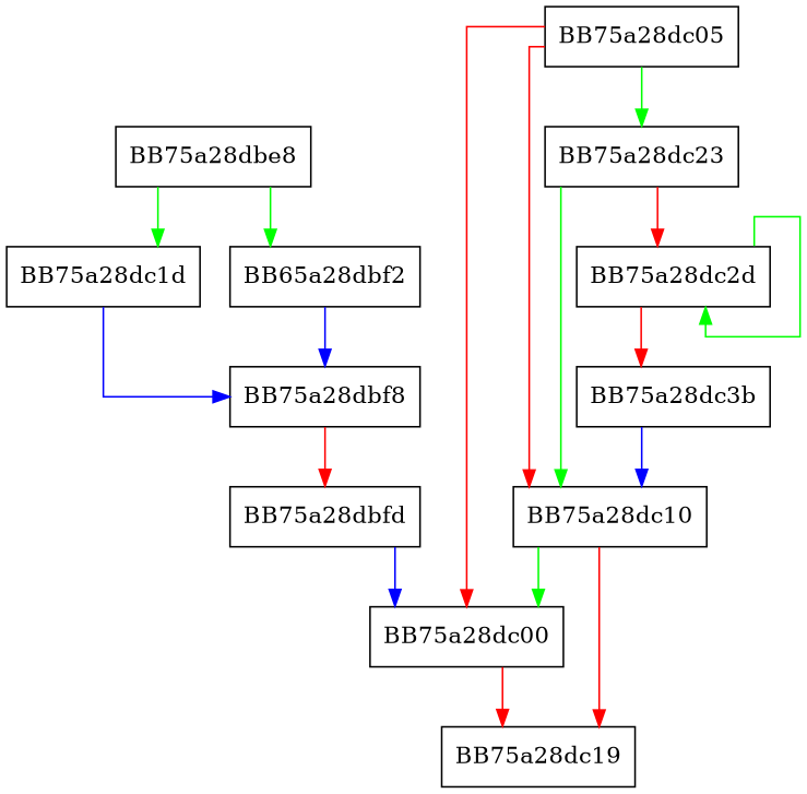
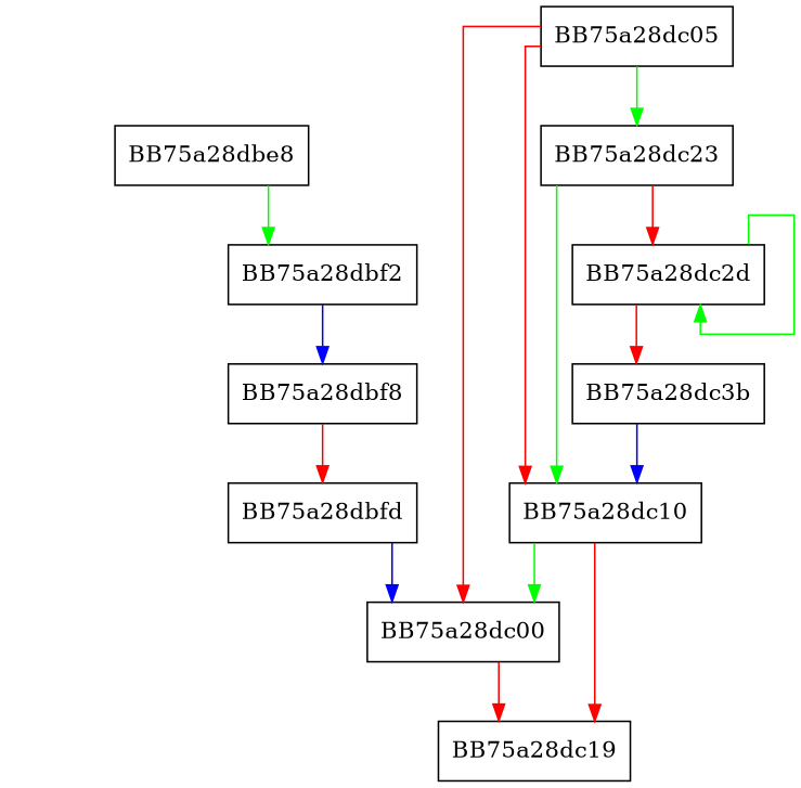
  digraph {
    splines=ortho
    node [shape=box]
    edge [color=red]
    BB75a28dbe8
-   BB75a28dc1d
-   BB75a28dbf2 [label=BB65a28dbf2]
+   BB75a28dbf2
    BB75a28dbf8
    BB75a28dbfd
    BB75a28dc00
    BB75a28dc19
    BB75a28dc05
    BB75a28dc23
    BB75a28dc10
    BB75a28dc2d
    BB75a28dc3b
-   BB75a28dbe8 -> BB75a28dc1d [color=green]
    BB75a28dbe8 -> BB75a28dbf2 [color=green]
-   BB75a28dc1d -> BB75a28dbf8 [color=blue]
    BB75a28dbf2 -> BB75a28dbf8 [color=blue]
    BB75a28dbf8 -> BB75a28dbfd
    BB75a28dbfd -> BB75a28dc00 [color=blue]
    BB75a28dc00 -> BB75a28dc19
    BB75a28dc05 -> BB75a28dc00
    BB75a28dc05 -> BB75a28dc23 [color=green]
    BB75a28dc05 -> BB75a28dc10
    BB75a28dc23 -> BB75a28dc10 [color=green]
    BB75a28dc23 -> BB75a28dc2d
    BB75a28dc10 -> BB75a28dc00 [color=green]
    BB75a28dc10 -> BB75a28dc19
    BB75a28dc2d -> BB75a28dc2d [color=green]
    BB75a28dc2d -> BB75a28dc3b
    BB75a28dc3b -> BB75a28dc10 [color=blue]
  }
